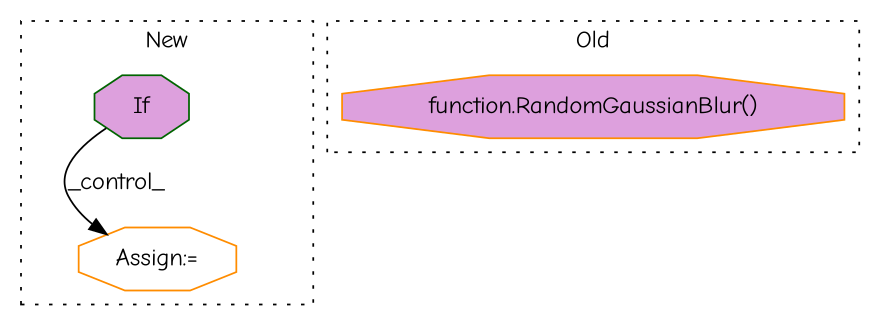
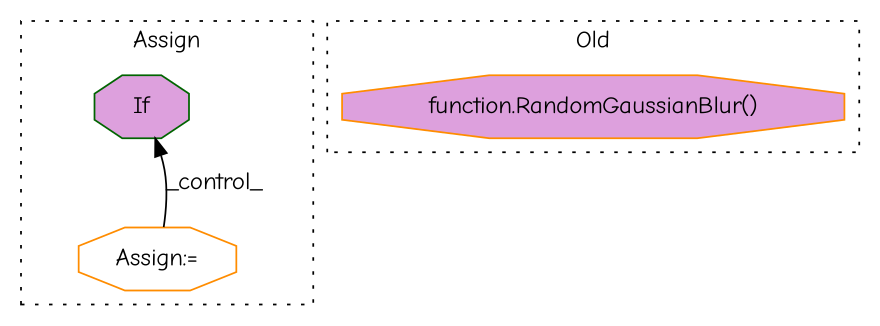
  digraph {
    fontname="Comic Neue"
    node [l=3 shape=octagon style=filled fillcolor=plum color=darkorange fontname="Comic Neue"]
    n1 [a=96 label=If s=9104 color=darkgreen]
    n2 [a=68 label="Assign:=" s=9236 fillcolor=white]
    n3 [a=75 l=48 label="function.RandomGaussianBlur()" s=7478]
    subgraph cluster_1 {
-     label=New
+     label=Assign
      style=dotted
      n1
      n2
    }
    subgraph cluster_2 {
      label=Old
      style=dotted
      n3
    }
-   n1 -> n2 [label=_control_ fontname="Comic Neue"]
+   n2 -> n1 [label=_control_ fontname="Comic Neue"]
  }
